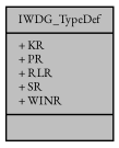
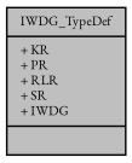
  digraph {
    fontname="EB Garamond"
-   n1 [color=black fillcolor=grey75 fontcolor=black fontname="EB Garamond" fontsize=8 height=0.2 label="{IWDG_TypeDef\n|+ KR\l+ PR\l+ RLR\l+ SR\l+ WINR\l|}" shape=record style=filled width=0.4]
+   n1 [color=black fillcolor=grey75 fontcolor=black fontname="EB Garamond" fontsize=8 height=0.2 label="{IWDG_TypeDef\n|+ KR\l+ PR\l+ RLR\l+ SR\l+ IWDG\l|}" shape=record style=filled width=0.4]
  }
